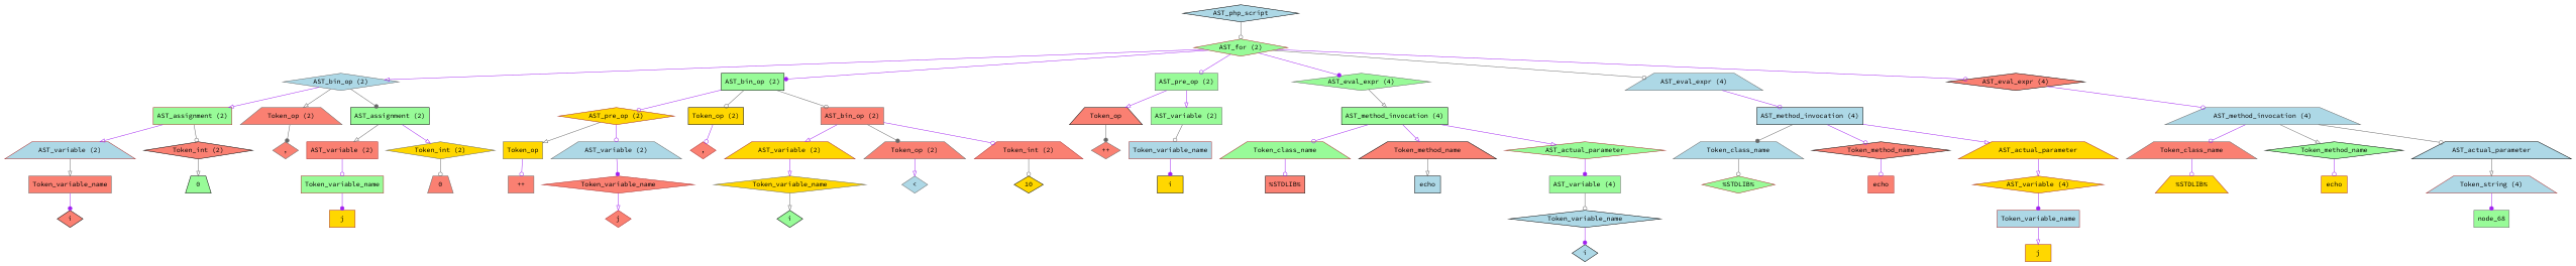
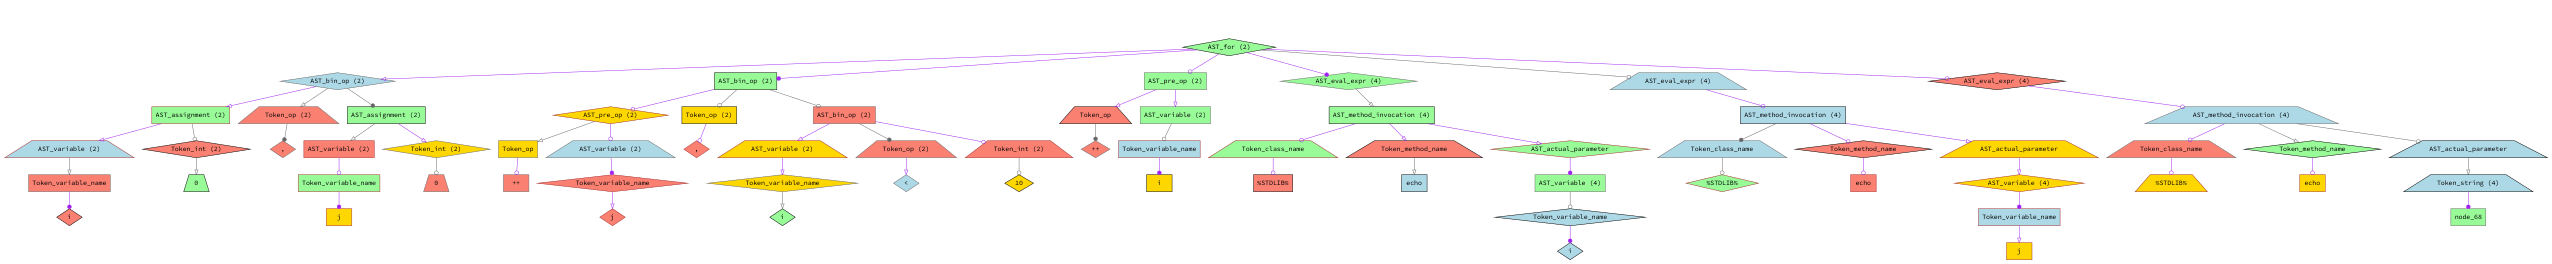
  digraph {
    fontname="Source Code Pro"
    node [color=brown fillcolor=salmon fontname="Source Code Pro" shape=diamond style=filled]
    edge [arrowhead=odot color=purple fontname="Source Code Pro"]
-   n1 [color=black fillcolor=lightblue label=AST_php_script]
-   n2 [fillcolor=palegreen label="AST_for (2)"]
+   n2 [color=black fillcolor=palegreen label="AST_for (2)"]
    n3 [color=gray40 fillcolor=lightblue label="AST_bin_op (2)"]
    n4 [color=black fillcolor=palegreen label="AST_bin_op (2)" shape=box]
    n5 [color=gray40 fillcolor=palegreen label="AST_pre_op (2)" shape=box]
    n6 [color=gray40 fillcolor=palegreen label="AST_eval_expr (4)"]
    n7 [color=gray40 fillcolor=lightblue label="AST_eval_expr (4)" shape=trapezium]
    n8 [color=black label="AST_eval_expr (4)"]
    n9 [fillcolor=palegreen label="AST_assignment (2)" shape=box]
    n10 [color=gray40 label="Token_op (2)" shape=trapezium]
    n11 [color=black fillcolor=palegreen label="AST_assignment (2)" shape=box]
    n12 [fillcolor=gold label="AST_pre_op (2)"]
    n13 [color=black fillcolor=gold label="Token_op (2)" shape=box]
    n14 [color=gray40 label="AST_bin_op (2)" shape=box]
    n15 [color=black label=Token_op shape=trapezium]
    n16 [color=gray40 fillcolor=palegreen label="AST_variable (2)" shape=box]
    n17 [color=black fillcolor=palegreen label="AST_method_invocation (4)" shape=box]
    n18 [color=black fillcolor=lightblue label="AST_method_invocation (4)" shape=box]
    n19 [color=gray40 fillcolor=lightblue label="AST_method_invocation (4)" shape=trapezium]
    n20 [fillcolor=lightblue label="AST_variable (2)" shape=trapezium]
    n21 [color=black label="Token_int (2)"]
    n22 [color=gray40 label=","]
    n23 [label="AST_variable (2)" shape=box]
    n24 [color=gray40 fillcolor=gold label="Token_int (2)"]
    n25 [color=gray40 label=Token_variable_name shape=box]
    n26 [color=black fillcolor=palegreen label=0 shape=trapezium]
    n27 [color=black label=i]
    n28 [fillcolor=palegreen label=Token_variable_name shape=box]
    n29 [color=gray40 label=0 shape=trapezium]
    n30 [fillcolor=gold label=j shape=box]
    n31 [color=gray40 fillcolor=gold label=Token_op shape=box]
    n32 [color=gray40 fillcolor=lightblue label="AST_variable (2)" shape=trapezium]
    n33 [label=","]
    n34 [fillcolor=gold label="AST_variable (2)" shape=trapezium]
    n35 [color=gray40 label="Token_op (2)" shape=trapezium]
    n36 [label="Token_int (2)" shape=trapezium]
    n37 [color=gray40 label="++" shape=box]
    n38 [label=Token_variable_name]
    n39 [label=j]
    n40 [color=gray40 fillcolor=gold label=Token_variable_name]
    n41 [color=gray40 fillcolor=lightblue label="<"]
    n42 [color=black fillcolor=gold label=10]
    n43 [color=black fillcolor=palegreen label=i]
    n44 [color=gray40 label="++"]
    n45 [fillcolor=lightblue label=Token_variable_name shape=box]
    n46 [color=black fillcolor=gold label=i shape=box]
    n47 [fillcolor=palegreen label=Token_class_name shape=trapezium]
    n48 [color=black label=Token_method_name shape=trapezium]
    n49 [fillcolor=palegreen label=AST_actual_parameter]
    n50 [color=black label="%STDLIB%" shape=box]
    n51 [color=black fillcolor=lightblue label=echo shape=box]
    n52 [color=gray40 fillcolor=palegreen label="AST_variable (4)" shape=box]
    n53 [color=black fillcolor=lightblue label=Token_variable_name]
    n54 [color=black fillcolor=lightblue label=i]
    n55 [color=gray40 fillcolor=lightblue label=Token_class_name shape=trapezium]
    n56 [color=black label=Token_method_name]
    n57 [fillcolor=gold label=AST_actual_parameter shape=trapezium]
    n58 [fillcolor=palegreen label="%STDLIB%"]
    n59 [label=echo shape=box]
    n60 [fillcolor=gold label="AST_variable (4)"]
    n61 [fillcolor=lightblue label=Token_variable_name shape=box]
    n62 [fillcolor=gold label=j shape=box]
    n63 [color=gray40 label=Token_class_name shape=trapezium]
    n64 [color=black fillcolor=palegreen label=Token_method_name]
    n65 [color=black fillcolor=lightblue label=AST_actual_parameter shape=trapezium]
    n66 [fillcolor=gold label="%STDLIB%" shape=trapezium]
    n67 [fillcolor=gold label=echo shape=box]
-   n68 [fillcolor=lightblue label="Token_string (4)" shape=trapezium]
+   n68 [color=black fillcolor=lightblue label="Token_string (4)" shape=trapezium]
    node_68 [color=gray40 fillcolor=palegreen shape=box]
-   n1 -> n2 [color=gray40]
    n2 -> n3 [arrowhead=onormal]
    n2 -> n4 [arrowhead=dot]
    n2 -> n5
    n2 -> n6 [arrowhead=dot]
    n2 -> n7 [color=gray40]
    n2 -> n8
    n3 -> n9 [arrowhead=onormal]
    n3 -> n10 [arrowhead=onormal color=gray40]
    n3 -> n11 [arrowhead=dot color=gray40]
    n4 -> n12
    n4 -> n13 [color=gray40]
    n4 -> n14 [color=gray40]
    n5 -> n15 [arrowhead=onormal]
    n5 -> n16 [arrowhead=onormal]
    n6 -> n17 [arrowhead=onormal color=gray40]
    n7 -> n18
    n8 -> n19
    n9 -> n20 [arrowhead=onormal]
    n9 -> n21 [color=gray40]
    n10 -> n22 [arrowhead=dot color=gray40]
    n11 -> n23 [arrowhead=onormal color=gray40]
    n11 -> n24 [arrowhead=onormal]
    n12 -> n31 [arrowhead=onormal color=gray40]
    n12 -> n32
    n13 -> n33
    n14 -> n34 [arrowhead=onormal]
    n14 -> n35 [arrowhead=dot color=gray40]
    n14 -> n36
    n15 -> n44 [arrowhead=dot color=gray40]
    n16 -> n45 [color=gray40]
    n17 -> n47
    n17 -> n48 [arrowhead=onormal]
    n17 -> n49 [arrowhead=onormal]
    n18 -> n55 [arrowhead=dot color=gray40]
    n18 -> n56
    n18 -> n57 [arrowhead=onormal]
    n19 -> n63
    n19 -> n64 [arrowhead=onormal color=gray40]
    n19 -> n65 [color=gray40]
    n20 -> n25 [arrowhead=onormal color=gray40]
    n21 -> n26 [arrowhead=onormal color=gray40]
    n23 -> n28
    n24 -> n29 [color=gray40]
    n25 -> n27 [arrowhead=dot]
    n28 -> n30 [arrowhead=dot]
    n31 -> n37
    n32 -> n38 [arrowhead=dot]
    n34 -> n40 [arrowhead=onormal]
    n35 -> n41 [arrowhead=onormal]
    n36 -> n42 [color=gray40]
    n38 -> n39 [arrowhead=onormal]
    n40 -> n43 [arrowhead=onormal color=gray40]
    n45 -> n46 [arrowhead=dot]
    n47 -> n50
    n48 -> n51 [arrowhead=onormal color=gray40]
    n49 -> n52 [arrowhead=dot]
    n52 -> n53 [color=gray40]
    n53 -> n54 [arrowhead=dot]
    n55 -> n58 [color=gray40]
    n56 -> n59
    n57 -> n60 [arrowhead=onormal]
    n60 -> n61 [arrowhead=dot]
    n61 -> n62 [arrowhead=onormal]
    n63 -> n66
    n64 -> n67
    n65 -> n68 [arrowhead=onormal color=gray40]
    n68 -> node_68 [arrowhead=dot]
  }
